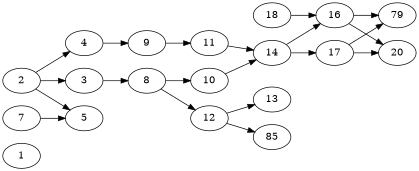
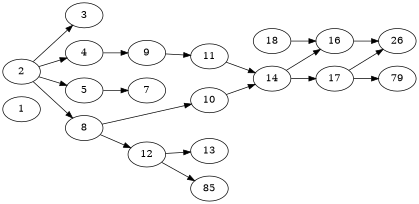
  digraph {
    rankdir=LR
    node [alpha=0.08]
    1 [alpha=0.16 expect_size=16327680]
    2 [alpha=0.02 expect_size=12313600]
    3 [expect_size=47631360]
    4 [alpha=0.01 expect_size=45054976]
    5 [alpha=0.15 expect_size=47003648]
    8 [alpha=0.19 expect_size=21800960]
    9 [alpha=0.09 expect_size=27991040]
    7 [alpha=0.07 expect_size=43618304]
    10 [alpha=0.09 expect_size=46979072]
    12 [alpha=0.01 expect_size=8318976]
    11 [alpha=0.13 expect_size=17954816]
    14 [alpha=0.06 expect_size=34059264]
    13 [alpha=0.04 expect_size=14182400]
    n14 [expect_size=35883008 label=85]
    16 [alpha=0.11 expect_size=23596032]
    17 [alpha=0.15 expect_size=6554624]
    n17 [alpha=0.16 expect_size=22321152 label=79]
-   20 [expect_size=42787840]
+   20 [expect_size=42787840 label=26]
    18 [alpha=0.09 expect_size=23626752]
    2 -> 3
    2 -> 4
    2 -> 5
-   3 -> 8
+   2 -> 8
    4 -> 9
-   7 -> 5
+   5 -> 7
    8 -> 10
    8 -> 12
    9 -> 11
    10 -> 14
    12 -> 13
    12 -> n14
    11 -> 14
    14 -> 16
    14 -> 17
-   16 -> n17
    16 -> 20
    17 -> n17
    17 -> 20
    18 -> 16
  }
